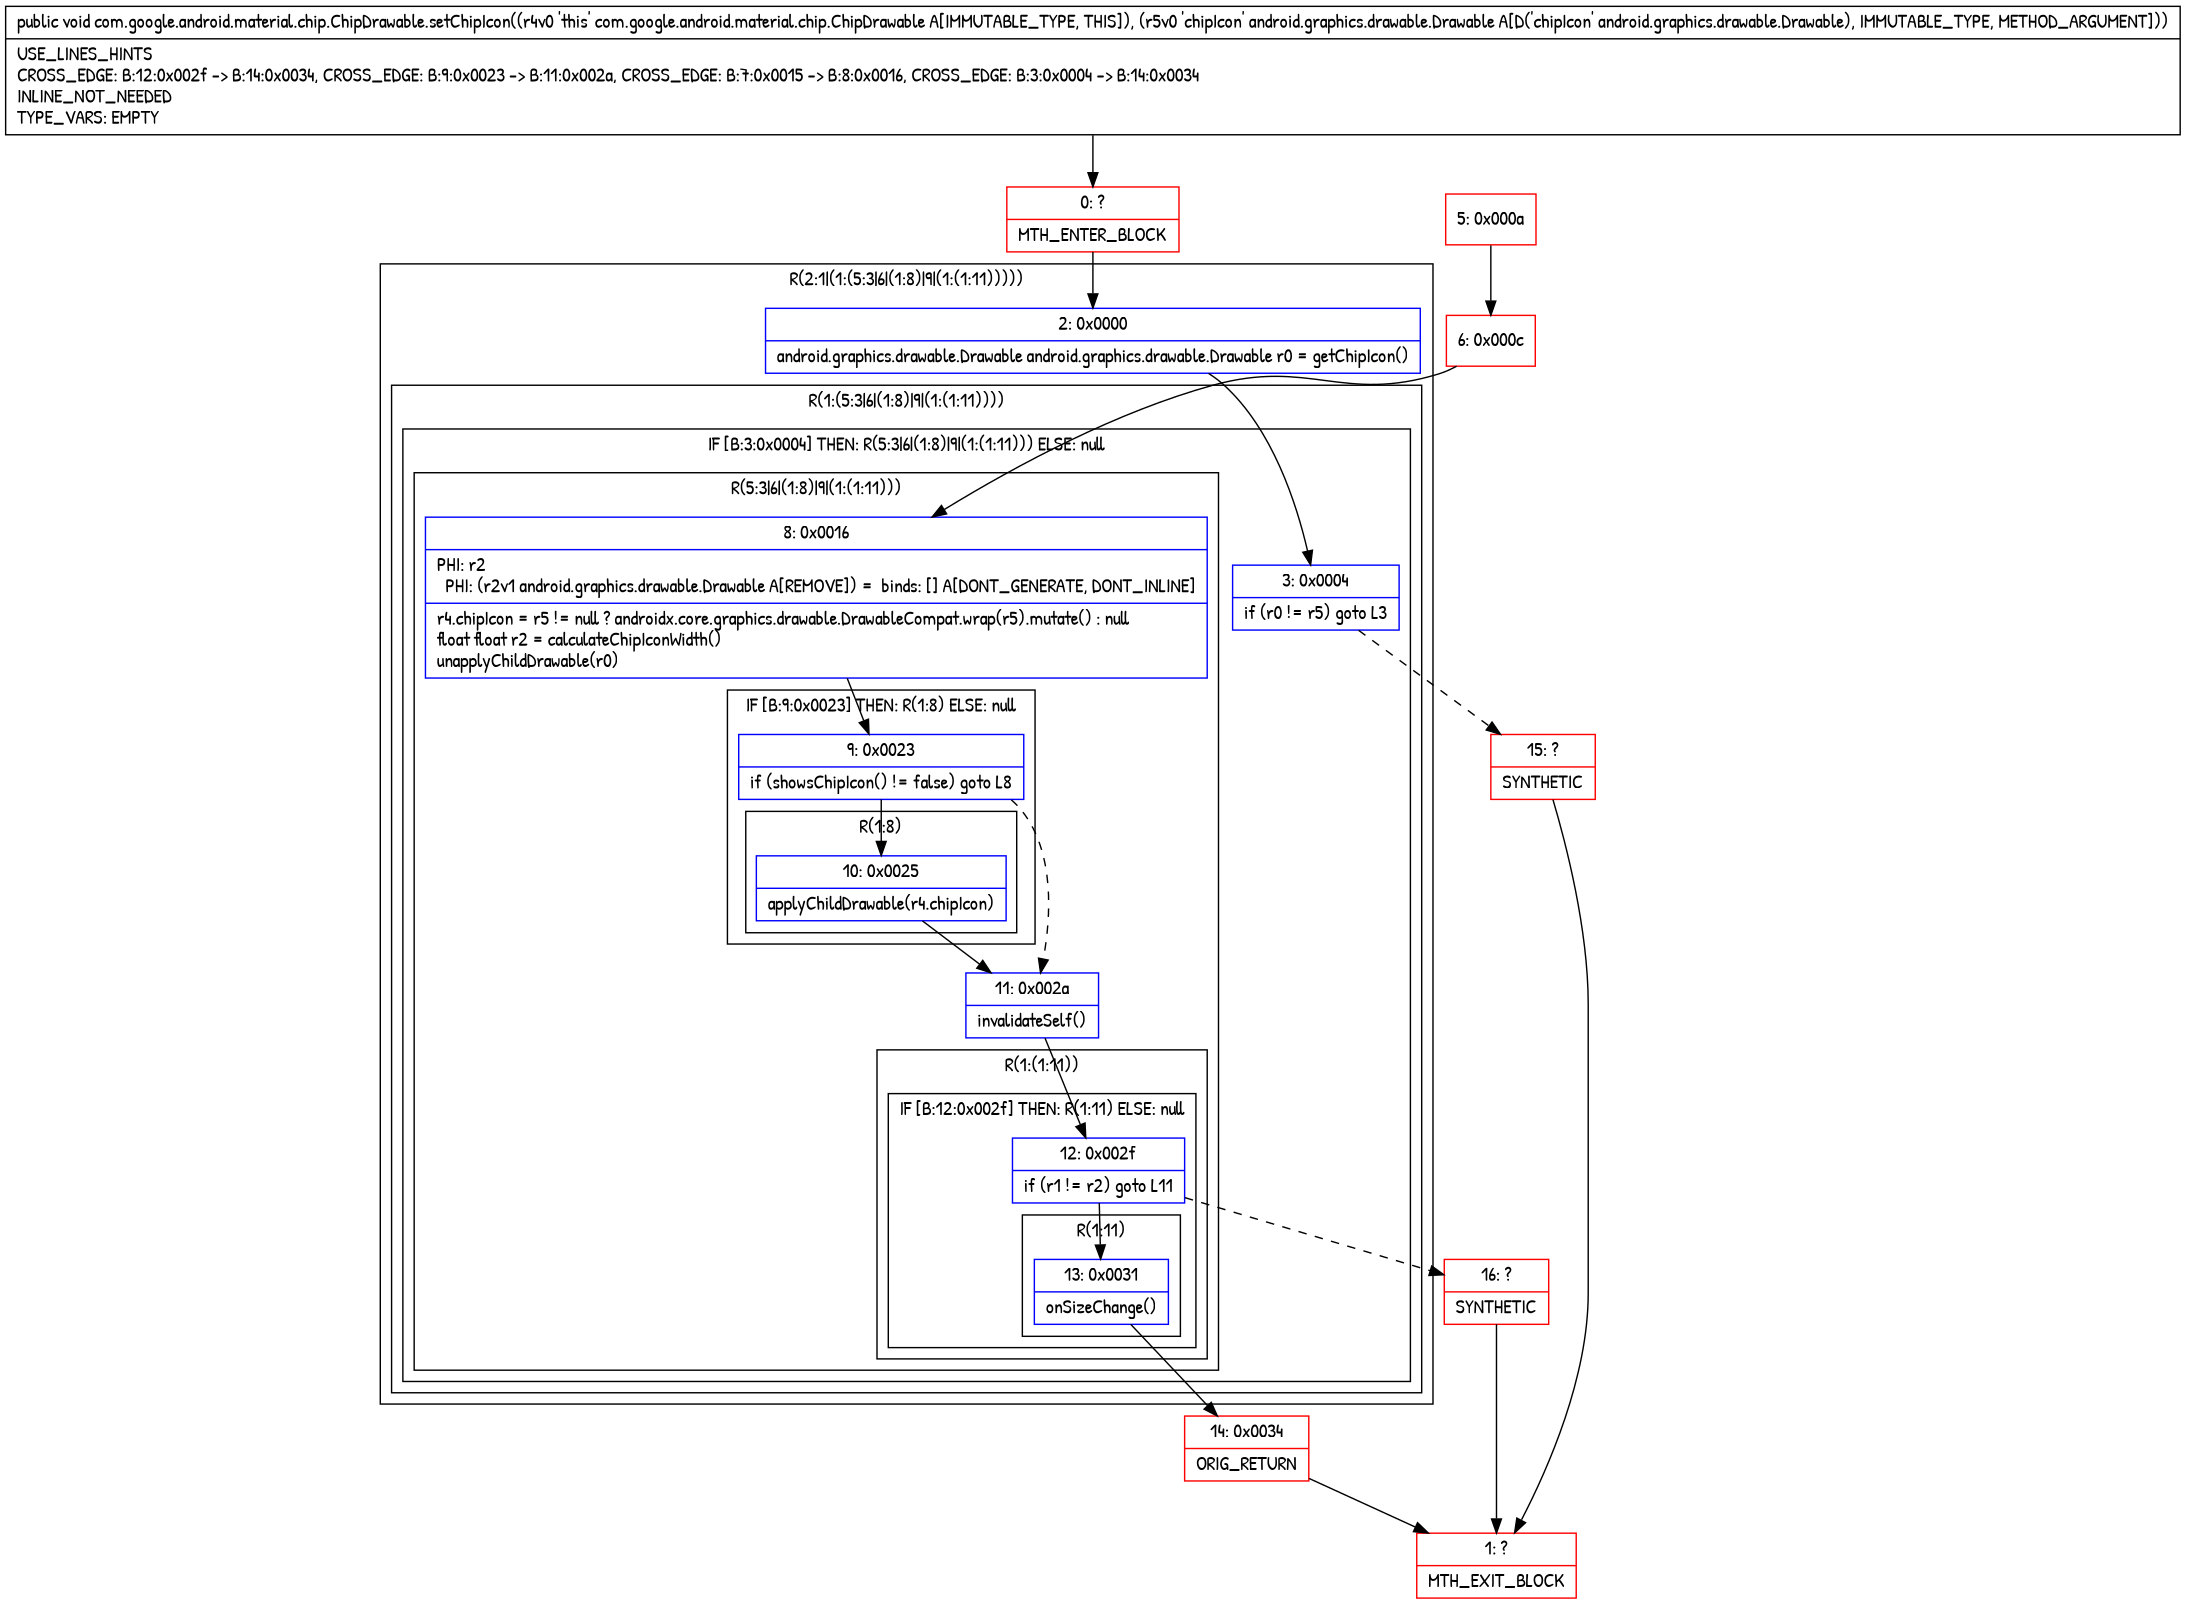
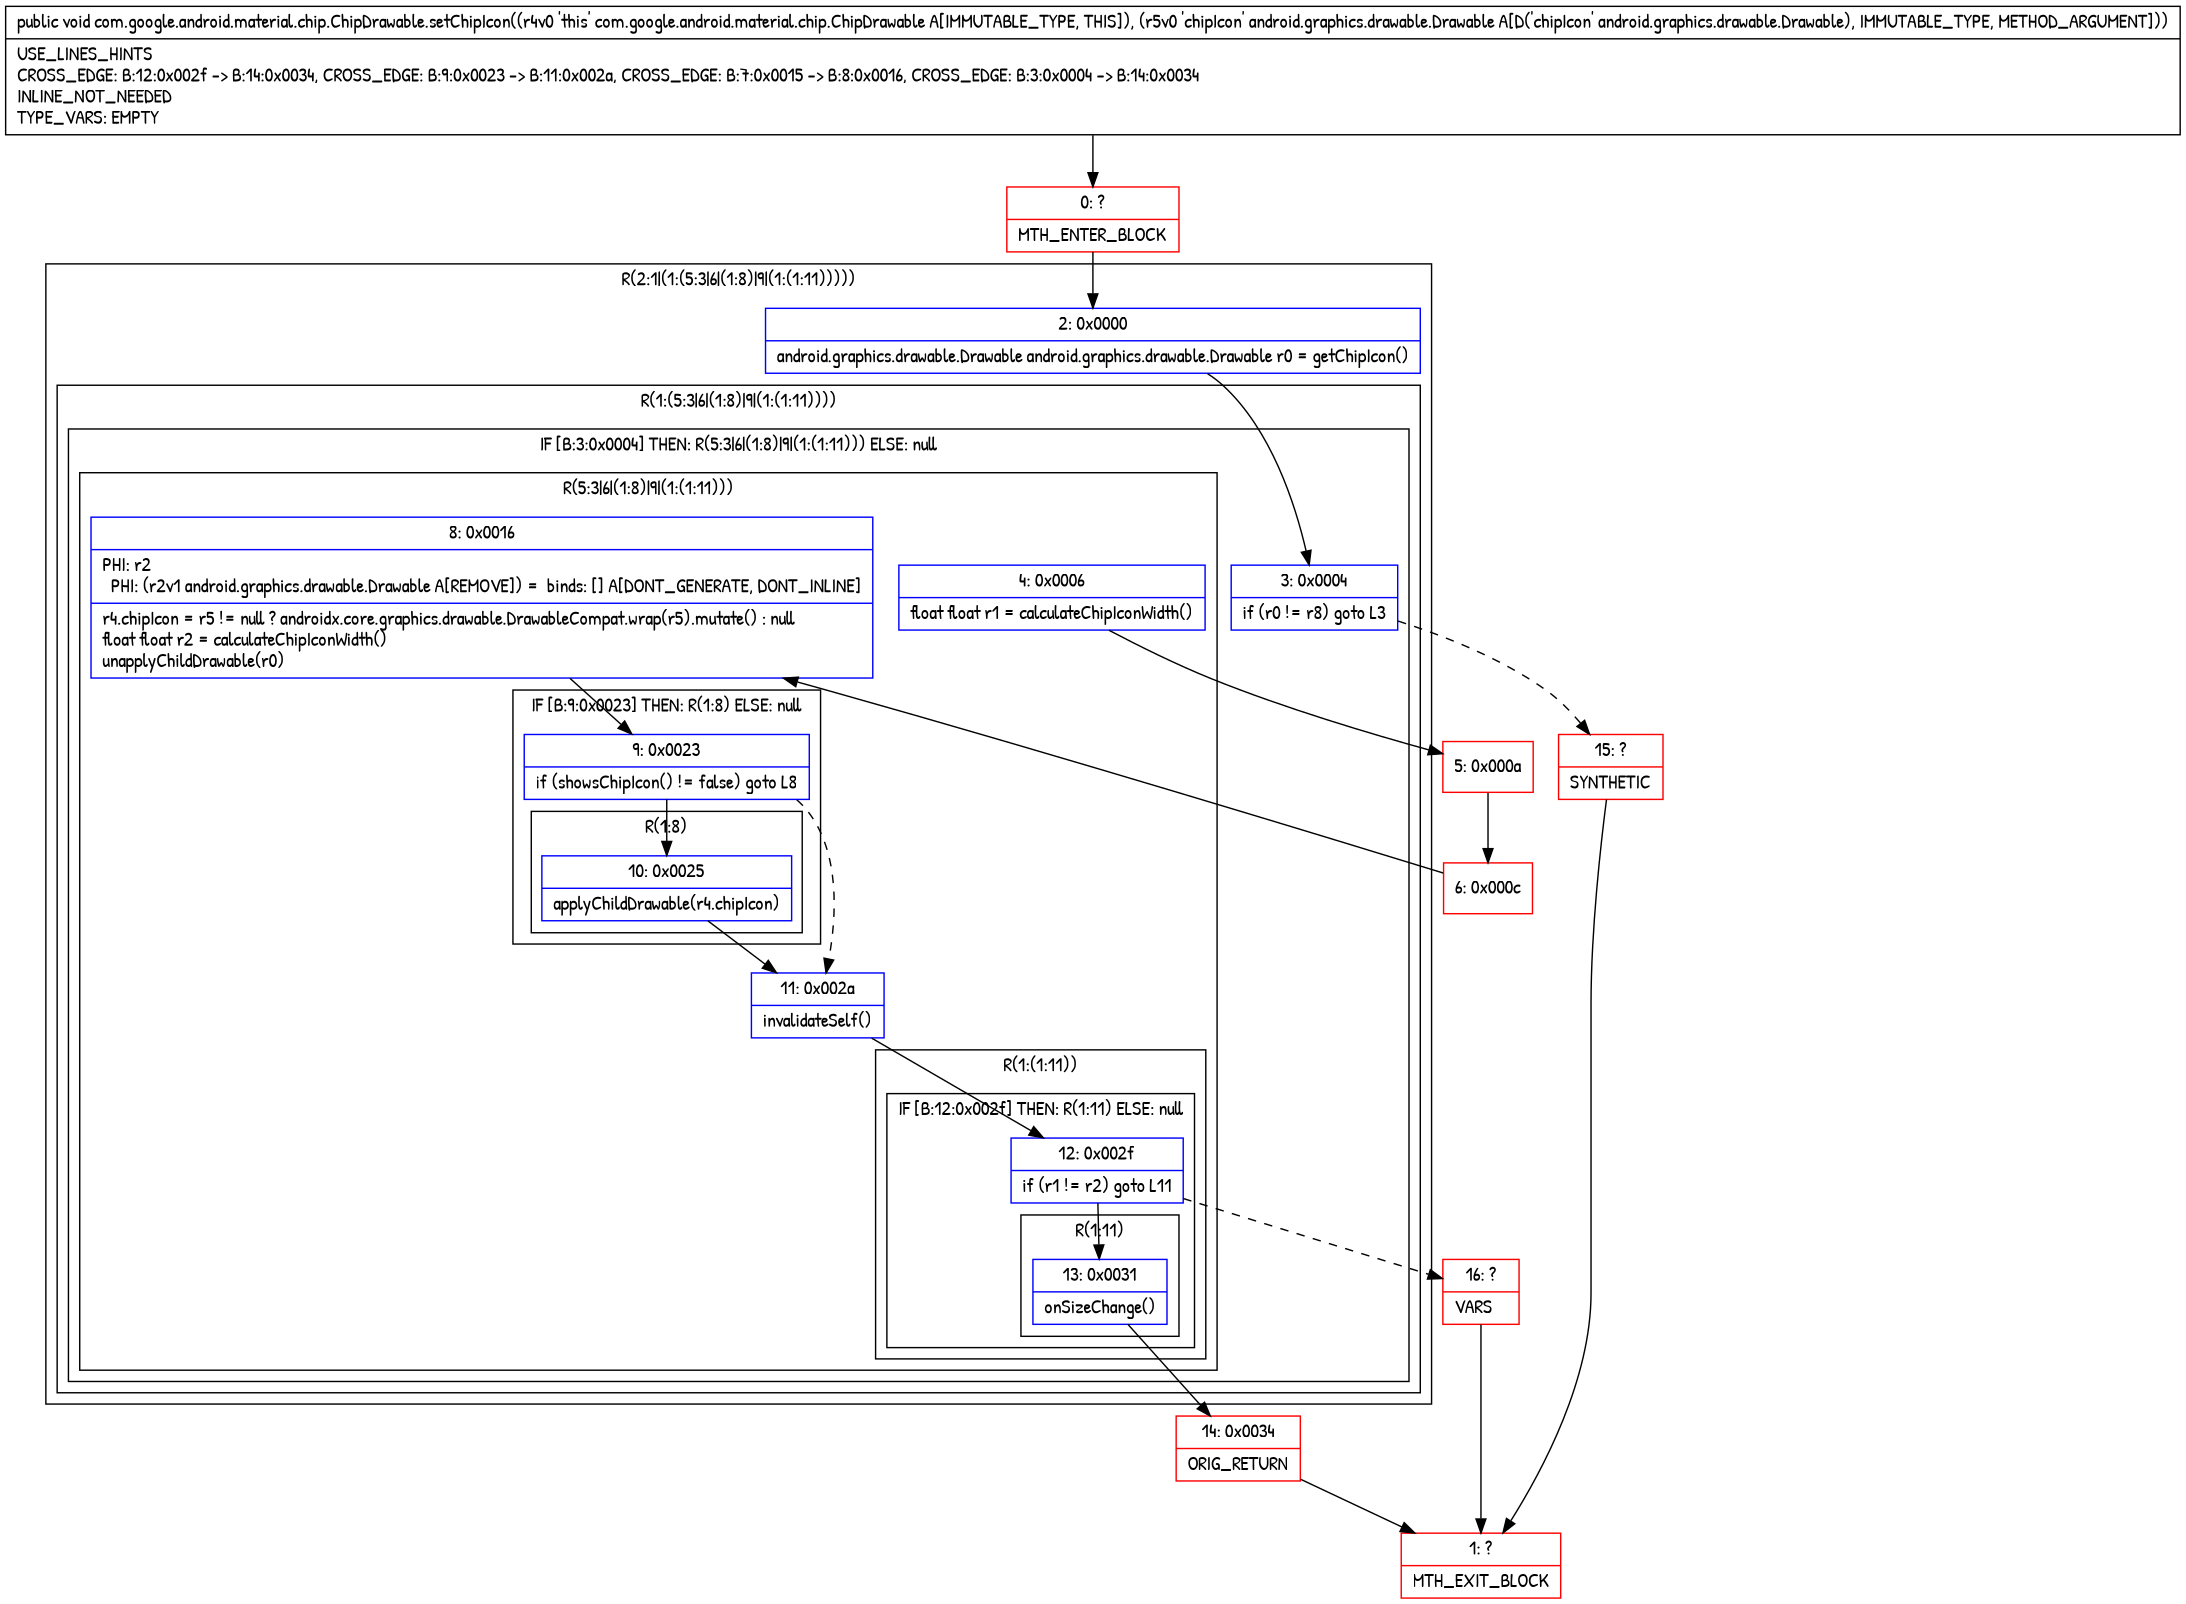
  digraph {
    fontname="Patrick Hand"
    node [color=blue fontname="Patrick Hand" shape=record]
    edge [fontname="Patrick Hand"]
    n1 [label="{10\:\ 0x0025|applyChildDrawable(r4.chipIcon)\l}"]
    n2 [label="{9\:\ 0x0023|if (showsChipIcon() != false) goto L8\l}"]
    n3 [label="{13\:\ 0x0031|onSizeChange()\l}"]
    n4 [label="{12\:\ 0x002f|if (r1 != r2) goto L11\l}"]
+   n5 [label="{4\:\ 0x0006|float float r1 = calculateChipIconWidth()\l}"]
    n6 [label="{8\:\ 0x0016|PHI: r2 \l  PHI: (r2v1 android.graphics.drawable.Drawable A[REMOVE]) =  binds: [] A[DONT_GENERATE, DONT_INLINE]\l|r4.chipIcon = r5 != null ? androidx.core.graphics.drawable.DrawableCompat.wrap(r5).mutate() : null\lfloat float r2 = calculateChipIconWidth()\lunapplyChildDrawable(r0)\l}"]
    n7 [label="{11\:\ 0x002a|invalidateSelf()\l}"]
-   n8 [label="{3\:\ 0x0004|if (r0 != r5) goto L3\l}"]
+   n8 [label="{3\:\ 0x0004|if (r0 != r8) goto L3\l}"]
    n9 [label="{2\:\ 0x0000|android.graphics.drawable.Drawable android.graphics.drawable.Drawable r0 = getChipIcon()\l}"]
    n10 [color=red label="{14\:\ 0x0034|ORIG_RETURN\l}"]
-   n11 [color=red label="{16\:\ ?|SYNTHETIC\l}"]
+   n11 [color=red label="{16\:\ ?|VARS\l}"]
    n12 [color=red label="{5\:\ 0x000a}"]
    n13 [color=red label="{15\:\ ?|SYNTHETIC\l}"]
    n14 [color=red label="{1\:\ ?|MTH_EXIT_BLOCK\l}"]
    n15 [color=red label="{6\:\ 0x000c}"]
    n16 [color=red label="{0\:\ ?|MTH_ENTER_BLOCK\l}"]
    n17 [label="{public void com.google.android.material.chip.ChipDrawable.setChipIcon((r4v0 'this' com.google.android.material.chip.ChipDrawable A[IMMUTABLE_TYPE, THIS]), (r5v0 'chipIcon' android.graphics.drawable.Drawable A[D('chipIcon' android.graphics.drawable.Drawable), IMMUTABLE_TYPE, METHOD_ARGUMENT]))  | USE_LINES_HINTS\lCROSS_EDGE: B:12:0x002f \-\> B:14:0x0034, CROSS_EDGE: B:9:0x0023 \-\> B:11:0x002a, CROSS_EDGE: B:7:0x0015 \-\> B:8:0x0016, CROSS_EDGE: B:3:0x0004 \-\> B:14:0x0034\lINLINE_NOT_NEEDED\lTYPE_VARS: EMPTY\l}" color=""]
    subgraph cluster_1 {
      label="R(2:1|(1:(5:3|6|(1:8)|9|(1:(1:11)))))"
      n9
      subgraph cluster_2 {
        label="R(1:(5:3|6|(1:8)|9|(1:(1:11))))"
        subgraph cluster_3 {
          label="IF [B:3:0x0004] THEN: R(5:3|6|(1:8)|9|(1:(1:11))) ELSE: null"
          n8
          subgraph cluster_4 {
            label="R(5:3|6|(1:8)|9|(1:(1:11)))"
+           n5
            n6
            n7
            subgraph cluster_5 {
              label="IF [B:9:0x0023] THEN: R(1:8) ELSE: null"
              n2
              subgraph cluster_6 {
                label="R(1:8)"
                n1
              }
            }
            subgraph cluster_7 {
              label="R(1:(1:11))"
              subgraph cluster_8 {
                label="IF [B:12:0x002f] THEN: R(1:11) ELSE: null"
                n4
                subgraph cluster_9 {
                  label="R(1:11)"
                  n3
                }
              }
            }
          }
        }
      }
    }
    n1 -> n7
    n2 -> n1
    n2 -> n7 [style=dashed]
    n3 -> n10
    n4 -> n3
    n4 -> n11 [style=dashed]
+   n5 -> n12
    n6 -> n2
    n7 -> n4
    n8 -> n13 [style=dashed]
    n9 -> n8
    n10 -> n14
    n11 -> n14
    n12 -> n15
    n13 -> n14
    n15 -> n6
    n16 -> n9
    n17 -> n16
  }
